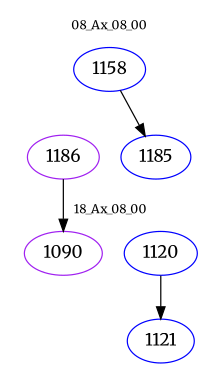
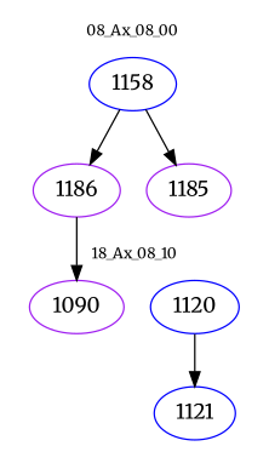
  digraph {
    fontname=Merriweather
    node [color=blue fontname=Merriweather]
    edge [color=black fontname=Merriweather]
    n1 [label=1120]
    n2 [color=purple label=1090]
    n3 [label=1121]
    n4 [label=1158]
    n5 [color=purple label=1186]
-   n6 [label=1185]
+   n6 [color=purple label=1185]
    subgraph cluster_1 {
      color=white
      fontsize=10
-     label="18_Ax_08_00"
+     label="18_Ax_08_10"
      n1
      n2
      n3
    }
    subgraph cluster_2 {
      color=white
      fontsize=10
      label="08_Ax_08_00"
      n4
      n5
      n6
    }
    n1 -> n3
+   n4 -> n5
    n4 -> n6
    n5 -> n2
  }
